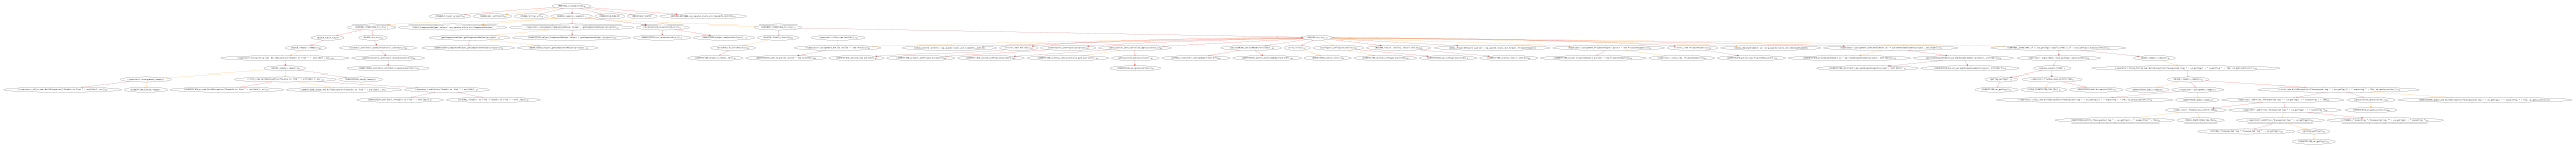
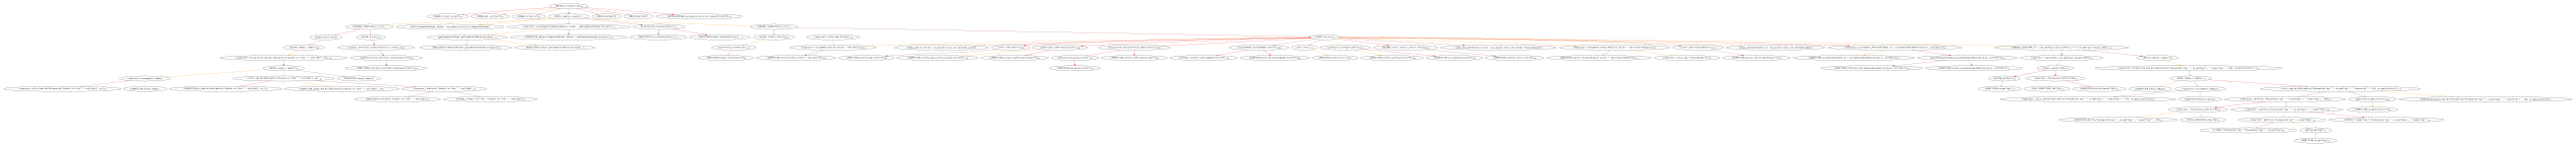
  digraph {
    fontname="Source Code Pro"
    node [fontname="Source Code Pro"]
    edge [arrowhead=odot color=brown fontname="Source Code Pro"]
    n1 [label=<(METHOD,createAntlib)<SUB>60</SUB>>]
    n2 [label=<(PARAM,Project project)<SUB>60</SUB>>]
    n3 [label=<(PARAM,URL antlibUrl)<SUB>60</SUB>>]
    n4 [label=<(PARAM,String uri)<SUB>61</SUB>>]
    n5 [label=<(BLOCK,&lt;empty&gt;,&lt;empty&gt;)<SUB>61</SUB>>]
    n6 [label=<(MODIFIER,PUBLIC)>]
    n7 [label=<(MODIFIER,STATIC)>]
    n8 [label=<(METHOD_RETURN,org.apache.tools.ant.taskdefs.Antlib)<SUB>60</SUB>>]
    n9 [label=<(CONTROL_STRUCTURE,try,try)<SUB>63</SUB>>]
    n10 [label=<(LOCAL,ComponentHelper helper: org.apache.tools.ant.ComponentHelper)>]
    n11 [label=<(&lt;operator&gt;.assignment,ComponentHelper helper = getComponentHelper(project))<SUB>69</SUB>>]
    n12 [label=<(enterAntLib,enterAntLib(uri))<SUB>71</SUB>>]
    n13 [label=<(CONTROL_STRUCTURE,try,try)<SUB>72</SUB>>]
    n14 [label=<(BLOCK,try,try)<SUB>63</SUB>>]
    n15 [label=<(BLOCK,catch,catch)>]
    n16 [label=<(IDENTIFIER,helper,ComponentHelper helper = getComponentHelper(project))<SUB>69</SUB>>]
    n17 [label=<(getComponentHelper,getComponentHelper(project))<SUB>70</SUB>>]
    n18 [label=<(IDENTIFIER,helper,enterAntLib(uri))<SUB>71</SUB>>]
    n19 [label=<(IDENTIFIER,uri,enterAntLib(uri))<SUB>71</SUB>>]
    n20 [label=<(BLOCK,try,try)<SUB>72</SUB>>]
    n21 [label=<(BLOCK,finally,finally)<SUB>90</SUB>>]
    n22 [label=<(connect,antlibUrl.openConnection().connect())<SUB>64</SUB>>]
    n23 [label=<(BLOCK,&lt;empty&gt;,&lt;empty&gt;)<SUB>65</SUB>>]
    n24 [label=<(openConnection,antlibUrl.openConnection())<SUB>64</SUB>>]
    n25 [label=<(IDENTIFIER,antlibUrl,antlibUrl.openConnection())<SUB>64</SUB>>]
    n26 [label=<(&lt;operator&gt;.throw,throw new BuildException(&quot;Unable to find &quot; + antlibUrl, ex);)<SUB>66</SUB>>]
    n27 [label=<(BLOCK,&lt;empty&gt;,&lt;empty&gt;)<SUB>66</SUB>>]
    n28 [label=<(&lt;operator&gt;.assignment,&lt;empty&gt;)>]
    n29 [label=<(&lt;init&gt;,new BuildException(&quot;Unable to find &quot; + antlibUrl, ex))<SUB>66</SUB>>]
    n30 [label=<(IDENTIFIER,$obj0,&lt;empty&gt;)>]
    n31 [label=<(IDENTIFIER,$obj0,&lt;empty&gt;)>]
    n32 [label=<(&lt;operator&gt;.alloc,new BuildException(&quot;Unable to find &quot; + antlibUrl, ex))<SUB>66</SUB>>]
    n33 [label=<(IDENTIFIER,$obj0,new BuildException(&quot;Unable to find &quot; + antlibUrl, ex))>]
    n34 [label=<(&lt;operator&gt;.addition,&quot;Unable to find &quot; + antlibUrl)<SUB>67</SUB>>]
    n35 [label=<(IDENTIFIER,ex,new BuildException(&quot;Unable to find &quot; + antlibUrl, ex))<SUB>67</SUB>>]
    n36 [label=<(LITERAL,&quot;Unable to find &quot;,&quot;Unable to find &quot; + antlibUrl)<SUB>67</SUB>>]
    n37 [label=<(IDENTIFIER,antlibUrl,&quot;Unable to find &quot; + antlibUrl)<SUB>67</SUB>>]
    n38 [label=<(IDENTIFIER,ComponentHelper,getComponentHelper(project))<SUB>70</SUB>>]
    n39 [label=<(IDENTIFIER,project,getComponentHelper(project))<SUB>70</SUB>>]
    n40 [label=<(LOCAL,ProjectHelper2 parser: org.apache.tools.ant.helper.ProjectHelper2)>]
    n41 [label=<(&lt;operator&gt;.assignment,ProjectHelper2 parser = new ProjectHelper2())<SUB>74</SUB>>]
    n42 [label=<(&lt;init&gt;,new ProjectHelper2())<SUB>74</SUB>>]
    n43 [label=<(LOCAL,UnknownElement ue: org.apache.tools.ant.UnknownElement)>]
    n44 [label=<(&lt;operator&gt;.assignment,UnknownElement ue = parseUnknownElement(project, antlibUrl))<SUB>75</SUB>>]
    n45 [label=<(CONTROL_STRUCTURE,if (!(ue.getTag().equals(TAG))),if (!(ue.getTag().equals(TAG))))<SUB>78</SUB>>]
    n46 [label=<(LOCAL,Antlib antlib: org.apache.tools.ant.taskdefs.Antlib)>]
    n47 [label=<(&lt;operator&gt;.assignment,Antlib antlib = new Antlib())<SUB>83</SUB>>]
    n48 [label=<(&lt;init&gt;,new Antlib())<SUB>83</SUB>>]
    n49 [label=<(setProject,setProject(project))<SUB>84</SUB>>]
    n50 [label=<(setLocation,setLocation(ue.getLocation()))<SUB>85</SUB>>]
    n51 [label=<(setTaskName,setTaskName(&quot;antlib&quot;))<SUB>86</SUB>>]
    n52 [label=<(init,init())<SUB>87</SUB>>]
    n53 [label=<(configure,configure(antlib))<SUB>87</SUB>>]
    n54 [label=<(RETURN,return antlib;,return antlib;)<SUB>89</SUB>>]
    n55 [label=<(exitAntLib,exitAntLib())<SUB>91</SUB>>]
    n56 [label=<(IDENTIFIER,parser,ProjectHelper2 parser = new ProjectHelper2())<SUB>74</SUB>>]
    n57 [label=<(&lt;operator&gt;.alloc,new ProjectHelper2())<SUB>74</SUB>>]
    n58 [label=<(IDENTIFIER,parser,new ProjectHelper2())<SUB>74</SUB>>]
    n59 [label=<(IDENTIFIER,ue,UnknownElement ue = parseUnknownElement(project, antlibUrl))<SUB>75</SUB>>]
    n60 [label=<(parseUnknownElement,parseUnknownElement(project, antlibUrl))<SUB>76</SUB>>]
    n61 [label=<(&lt;operator&gt;.logicalNot,!(ue.getTag().equals(TAG)))<SUB>78</SUB>>]
    n62 [label=<(BLOCK,&lt;empty&gt;,&lt;empty&gt;)<SUB>78</SUB>>]
    n63 [label=<(IDENTIFIER,antlib,Antlib antlib = new Antlib())<SUB>83</SUB>>]
    n64 [label=<(IDENTIFIER,antlib,new Antlib())<SUB>83</SUB>>]
    n65 [label=<(IDENTIFIER,project,setProject(project))<SUB>84</SUB>>]
    n66 [label=<(IDENTIFIER,antlib,setProject(project))<SUB>84</SUB>>]
    n67 [label=<(IDENTIFIER,antlib,setLocation(ue.getLocation()))<SUB>85</SUB>>]
    n68 [label=<(getLocation,getLocation())<SUB>85</SUB>>]
    n69 [label=<(IDENTIFIER,antlib,setTaskName(&quot;antlib&quot;))<SUB>86</SUB>>]
    n70 [label=<(LITERAL,&quot;antlib&quot;,setTaskName(&quot;antlib&quot;))<SUB>86</SUB>>]
    n71 [label=<(IDENTIFIER,antlib,init())<SUB>87</SUB>>]
    n72 [label=<(IDENTIFIER,ue,configure(antlib))<SUB>88</SUB>>]
    n73 [label=<(IDENTIFIER,antlib,configure(antlib))<SUB>88</SUB>>]
    n74 [label=<(IDENTIFIER,antlib,return antlib;)<SUB>89</SUB>>]
    n75 [label=<(IDENTIFIER,parser,parseUnknownElement(project, antlibUrl))<SUB>76</SUB>>]
    n76 [label=<(IDENTIFIER,antlibUrl,parseUnknownElement(project, antlibUrl))<SUB>76</SUB>>]
    n77 [label=<(equals,equals(TAG))<SUB>78</SUB>>]
    n78 [label=<(&lt;operator&gt;.throw,throw new BuildException(&quot;Unexpected tag &quot; + ue.getTag() + &quot; expecting &quot; + TAG, ue.getLocation());)<SUB>79</SUB>>]
    n79 [label=<(getTag,getTag())<SUB>78</SUB>>]
    n80 [label=<(&lt;operator&gt;.fieldAccess,Antlib.TAG)<SUB>78</SUB>>]
    n81 [label=<(IDENTIFIER,ue,getTag())<SUB>78</SUB>>]
    n82 [label=<(IDENTIFIER,Antlib,equals(TAG))<SUB>78</SUB>>]
    n83 [label=<(FIELD_IDENTIFIER,TAG,TAG)<SUB>78</SUB>>]
    n84 [label=<(BLOCK,&lt;empty&gt;,&lt;empty&gt;)<SUB>79</SUB>>]
    n85 [label=<(&lt;operator&gt;.assignment,&lt;empty&gt;)>]
    n86 [label=<(&lt;init&gt;,new BuildException(&quot;Unexpected tag &quot; + ue.getTag() + &quot; expecting &quot; + TAG, ue.getLocation()))<SUB>79</SUB>>]
    n87 [label=<(IDENTIFIER,$obj2,&lt;empty&gt;)>]
    n88 [label=<(IDENTIFIER,$obj2,&lt;empty&gt;)>]
    n89 [label=<(&lt;operator&gt;.alloc,new BuildException(&quot;Unexpected tag &quot; + ue.getTag() + &quot; expecting &quot; + TAG, ue.getLocation()))<SUB>79</SUB>>]
    n90 [label=<(IDENTIFIER,$obj2,new BuildException(&quot;Unexpected tag &quot; + ue.getTag() + &quot; expecting &quot; + TAG, ue.getLocation()))>]
    n91 [label=<(&lt;operator&gt;.addition,&quot;Unexpected tag &quot; + ue.getTag() + &quot; expecting &quot; + TAG)<SUB>80</SUB>>]
    n92 [label=<(getLocation,getLocation())<SUB>81</SUB>>]
    n93 [label=<(&lt;operator&gt;.addition,&quot;Unexpected tag &quot; + ue.getTag() + &quot; expecting &quot;)<SUB>80</SUB>>]
    n94 [label=<(&lt;operator&gt;.fieldAccess,Antlib.TAG)<SUB>81</SUB>>]
    n95 [label=<(IDENTIFIER,ue,getLocation())<SUB>81</SUB>>]
    n96 [label=<(&lt;operator&gt;.addition,&quot;Unexpected tag &quot; + ue.getTag())<SUB>80</SUB>>]
    n97 [label=<(LITERAL,&quot; expecting &quot;,&quot;Unexpected tag &quot; + ue.getTag() + &quot; expecting &quot;)<SUB>80</SUB>>]
    n98 [label=<(IDENTIFIER,Antlib,&quot;Unexpected tag &quot; + ue.getTag() + &quot; expecting &quot; + TAG)<SUB>81</SUB>>]
    n99 [label=<(FIELD_IDENTIFIER,TAG,TAG)<SUB>81</SUB>>]
    n100 [label=<(LITERAL,&quot;Unexpected tag &quot;,&quot;Unexpected tag &quot; + ue.getTag())<SUB>80</SUB>>]
    n101 [label=<(getTag,getTag())<SUB>80</SUB>>]
    n102 [label=<(IDENTIFIER,ue,getTag())<SUB>80</SUB>>]
    n103 [label=<(&lt;operator&gt;.alloc,new Antlib())<SUB>83</SUB>>]
    n104 [label=<(IDENTIFIER,ue,getLocation())<SUB>85</SUB>>]
    n105 [label=<(IDENTIFIER,helper,exitAntLib())<SUB>91</SUB>>]
    n1 -> n2 [color=red]
    n1 -> n3 [arrowhead=vee color=darkorange]
    n1 -> n4
    n1 -> n5 [arrowhead=vee]
    n1 -> n6
    n1 -> n7
    n1 -> n8 [arrowhead=vee color=red]
    n5 -> n9 [color=darkorange]
    n5 -> n10 [arrowhead=vee color=darkorange]
    n5 -> n11 [color=red]
    n5 -> n12 [arrowhead=vee]
    n5 -> n13 [color=darkorange]
    n9 -> n14 [color=red]
    n9 -> n15 [color=red]
    n11 -> n16 [arrowhead=vee]
    n11 -> n17 [color=darkorange]
    n12 -> n18 [arrowhead=vee color=red]
    n12 -> n19 [arrowhead=vee]
    n13 -> n20 [arrowhead=vee]
    n13 -> n21
    n14 -> n22 [arrowhead=vee]
    n15 -> n23 [color=red]
    n17 -> n38
    n17 -> n39 [arrowhead=vee color=darkorange]
    n20 -> n40 [arrowhead=vee]
    n20 -> n41 [arrowhead=vee color=darkorange]
    n20 -> n42 [arrowhead=vee]
    n20 -> n43 [arrowhead=vee color=darkorange]
    n20 -> n44 [arrowhead=vee color=red]
    n20 -> n45 [color=darkorange]
    n20 -> n46
    n20 -> n47 [color=darkorange]
    n20 -> n48 [arrowhead=vee color=red]
    n20 -> n49 [arrowhead=vee color=red]
    n20 -> n50 [color=red]
    n20 -> n51
    n20 -> n52 [color=red]
    n20 -> n53 [color=darkorange]
    n20 -> n54 [arrowhead=vee color=red]
    n21 -> n55 [color=darkorange]
    n22 -> n24 [arrowhead=vee]
    n23 -> n26 [arrowhead=vee color=darkorange]
    n24 -> n25 [arrowhead=vee]
    n26 -> n27 [arrowhead=vee color=red]
    n27 -> n28 [color=darkorange]
    n27 -> n29 [color=darkorange]
    n27 -> n30
    n28 -> n31 [color=darkorange]
    n28 -> n32
    n29 -> n33 [color=darkorange]
    n29 -> n34
    n29 -> n35 [color=red]
    n34 -> n36
    n34 -> n37
    n41 -> n56
    n41 -> n57 [color=darkorange]
    n42 -> n58 [arrowhead=vee]
    n44 -> n59 [arrowhead=vee color=darkorange]
    n44 -> n60 [arrowhead=vee color=red]
    n45 -> n61 [arrowhead=vee]
    n45 -> n62 [arrowhead=vee]
    n47 -> n63 [arrowhead=vee]
    n48 -> n64 [arrowhead=vee]
    n49 -> n65 [color=red]
    n50 -> n66 [arrowhead=vee]
-   n50 -> n67 [color=darkorange]
+   n49 -> n67 [color=darkorange]
    n50 -> n68 [color=red]
    n51 -> n69 [arrowhead=vee color=red]
    n51 -> n70 [color=red]
    n52 -> n71 [color=darkorange]
    n53 -> n72 [arrowhead=vee color=red]
    n53 -> n73 [arrowhead=vee color=darkorange]
    n54 -> n74 [arrowhead=vee]
    n55 -> n105 [color=red]
    n60 -> n75 [arrowhead=vee]
    n60 -> n76 [arrowhead=vee]
    n61 -> n77
    n62 -> n78 [arrowhead=vee color=darkorange]
    n68 -> n104 [arrowhead=vee color=red]
    n77 -> n79 [arrowhead=vee color=red]
    n77 -> n80 [arrowhead=vee color=red]
    n78 -> n84
    n79 -> n81
    n80 -> n82 [color=red]
    n80 -> n83 [color=darkorange]
    n84 -> n85 [color=red]
    n84 -> n86 [color=red]
    n84 -> n87 [color=darkorange]
    n85 -> n88 [color=darkorange]
    n85 -> n89
    n86 -> n90 [color=darkorange]
    n86 -> n91
    n86 -> n92
    n91 -> n93 [color=red]
    n91 -> n94 [arrowhead=vee color=red]
    n92 -> n95 [arrowhead=vee color=darkorange]
    n93 -> n96 [color=darkorange]
    n93 -> n97 [arrowhead=vee color=red]
    n94 -> n98 [color=darkorange]
    n94 -> n99 [color=darkorange]
    n96 -> n100
    n96 -> n101 [color=darkorange]
    n101 -> n102 [color=darkorange]
    n103 -> n47 [color=darkorange]
  }
